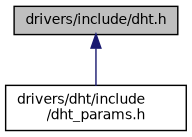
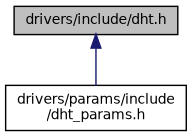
  digraph {
    node [color=black fontname=Helvetica fontsize=10 shape=record style=filled]
    n1 [fillcolor=grey75 fontcolor=black height=0.2 label="drivers/include/dht.h" width=0.4]
-   n2 [fillcolor=white height=0.2 label="drivers/dht/include\l/dht_params.h" width=0.4]
+   n2 [fillcolor=white height=0.2 label="drivers/params/include\l/dht_params.h" width=0.4]
    n1 -> n2 [color=midnightblue dir=back fontname=Helvetica fontsize=10 labelfontname=Helvetica labelfontsize=10 style=solid]
  }
